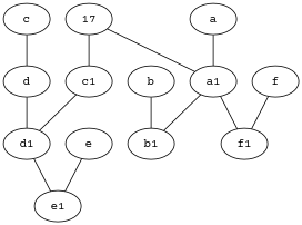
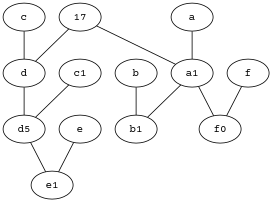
  graph {
    fontname="Courier Prime"
    node [fontname="Courier Prime" labelfontsize=50]
    edge [fontname="Courier Prime"]
    c
    d
    c1
-   d1
+   d1 [label=d5]
    17
    a1
    b1
-   f1
+   f1 [label=f0]
    e1
    f
    e
    b
    a
    c -- d
    d -- d1
    c1 -- d1
    d1 -- e1
-   17 -- c1
+   17 -- d
    17 -- a1
    a1 -- b1
    a1 -- f1
    f -- f1
    e -- e1
    b -- b1
    a -- a1
  }
